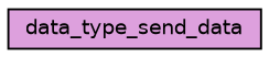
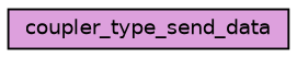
  digraph {
    rankdir=LR
-   n1 [color=black fillcolor=plum fontname=Helvetica fontsize=10 height=0.2 label=data_type_send_data shape=record style=filled width=0.4]
+   n1 [color=black fillcolor=plum fontname=Helvetica fontsize=10 height=0.2 label=coupler_type_send_data shape=record style=filled width=0.4]
  }
